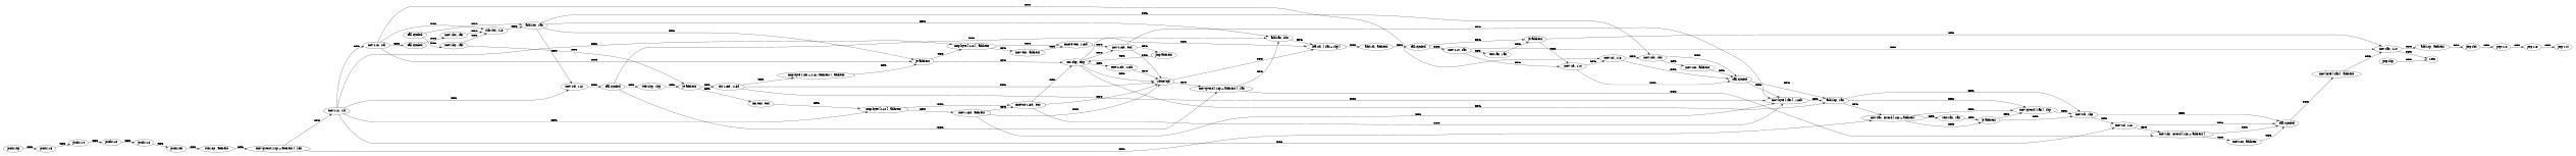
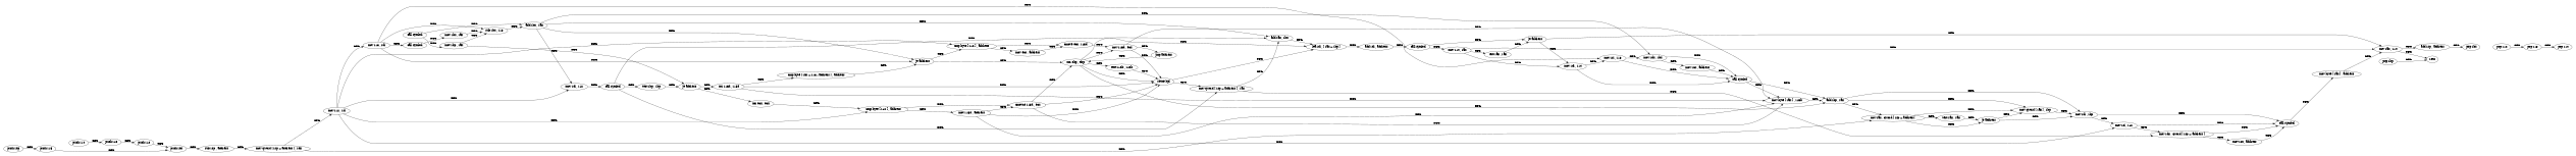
  digraph {
    rankdir=LR
    n1 [label="push rbp"]
    n2 [label="push r15"]
    n3 [label="push r14"]
    n4 [label="push r13"]
    n5 [label="push r12"]
    n6 [label="push rbx"]
    n7 [label="sub rsp , address"]
    n8 [label="mov qword [ rsp + address ] , rdx"]
    n9 [label="mov r12 , rsi"]
    n10 [label="mov rax , qword [ rsp + address ]"]
    n11 [label="mov r13 , rdi"]
    n12 [label="mov rdi , r12"]
    n13 [label="cmp byte [ r12 ] , address"]
    n14 [label="cmp byte [ r12 ] , address"]
    n15 [label="mov rsi , r12"]
    n16 [label="mov qword [ rax ] , rbp"]
    n17 [label="test rax , rax"]
    n18 [label="je address"]
    n19 [label="call symbol"]
    n20 [label="sub rbx , r13"]
    n21 [label="je address"]
    n22 [label="mov rsi , r13"]
    n23 [label="call symbol"]
    n24 [label="mov r15d , address"]
    n25 [label="cmovne r15d , ecx"]
    n26 [label="mov ecx , address"]
    n27 [label="cmove ecx , r15d"]
    n28 [label="call symbol"]
    n29 [label="mov rdx , qword [ rsp + address ]"]
    n30 [label="mov rbx , rax"]
    n31 [label="add rbx , rax"]
    n32 [label="xor ebp , ebp"]
    n33 [label="mov rdx , rbx"]
    n34 [label="call symbol"]
    n35 [label="call symbol"]
    n36 [label="mov rbp , rax"]
    n37 [label="je address"]
    n38 [label="add rax , rbx"]
    n39 [label="xor ecx , ecx"]
    n40 [label="xor r15d , r15d"]
    n41 [label="mov rcx , address"]
    n42 [label="lea rdi , [ rax + rbp ]"]
    n43 [label="test rbp , rbp"]
    n44 [label="mov qword [ rsp + address ] , rax"]
    n45 [label="cmp byte [ rbx + r13 - address ] , address"]
    n46 [label="mov byte [ rax ] , r15b"]
    n47 [label="setne bpl"]
    n48 [label="add rbp , rax"]
    n49 [label="test r15b , r15b"]
    n50 [label="mov r15d , ecx"]
    n51 [label="mov rdi , rbp"]
    n52 [label="add rdi , address"]
    n53 [label="mov rax , r14"]
    n54 [label="add rsp , address"]
    n55 [label=retn]
    n56 [label="pop rbx"]
    n57 [label="pop r12"]
    n58 [label="pop r13"]
    n59 [label="pop r14"]
    n60 [label="pop rbp"]
    n61 [label="mov rdi , r14"]
    n62 [label="mov byte [ rax ] , address"]
    n63 [label="mov rcx , address"]
    n64 [label="call symbol"]
    n65 [label="mov r14 , rax"]
    n66 [label="je address"]
    n67 [label="test rax , rax"]
    n68 [label="jmp address"]
    n1 -> n2 [label=CFG]
-   n2 -> n3 [label=CFG]
+   n2 -> n6 [label=CFG]
    n3 -> n4 [label=CFG]
    n4 -> n5 [label=CFG]
    n5 -> n6 [label=CFG]
    n6 -> n7 [label=CFG]
    n7 -> n8 [label=CFG]
    n8 -> n9 [label=CFG]
    n8 -> n10 [label=DFG]
    n9 -> n11 [label=CFG]
    n9 -> n12 [label=DFG]
    n9 -> n13 [label=DFG]
    n9 -> n14 [label=DFG]
    n9 -> n15 [label=DFG]
    n10 -> n16 [label=DFG]
    n10 -> n17 [label=CFG]
    n10 -> n18 [label=DFG]
    n11 -> n19 [label=CFG]
    n11 -> n20 [label=DFG]
    n11 -> n21 [label=DFG]
    n11 -> n22 [label=DFG]
    n12 -> n23 [label=DFG]
    n13 -> n24 [label=CFG]
    n13 -> n25 [label=DFG]
    n14 -> n26 [label=CFG]
    n14 -> n27 [label=DFG]
    n15 -> n28 [label=DFG]
    n15 -> n29 [label=CFG]
    n16 -> n51 [label=CFG]
    n17 -> n18 [label=CFG]
    n18 -> n16 [label=CFG]
    n18 -> n51 [label=CFG]
    n19 -> n30 [label=DFG]
    n20 -> n31 [label=DFG]
    n21 -> n14 [label=CFG]
    n21 -> n32 [label=CFG]
    n22 -> n33 [label=CFG]
    n22 -> n34 [label=DFG]
    n23 -> n38 [label=DFG]
    n23 -> n43 [label=CFG]
    n23 -> n44 [label=DFG]
    n24 -> n25 [label=CFG]
    n24 -> n46 [label=DFG]
    n24 -> n47 [label=DFG]
    n25 -> n32 [label=CFG]
    n25 -> n46 [label=DFG]
    n25 -> n47 [label=DFG]
    n26 -> n27 [label=CFG]
    n27 -> n50 [label=DFG]
    n28 -> n62 [label=DFG]
    n29 -> n28 [label=DFG]
    n29 -> n63 [label=CFG]
    n30 -> n20 [label=DFG]
    n31 -> n12 [label=CFG]
    n31 -> n21 [label=DFG]
    n31 -> n33 [label=DFG]
    n31 -> n38 [label=DFG]
    n32 -> n42 [label=DFG]
    n32 -> n47 [label=DFG]
    n32 -> n48 [label=DFG]
    n32 -> n49 [label=CFG]
    n32 -> n50 [label=DFG]
    n33 -> n34 [label=DFG]
    n33 -> n41 [label=CFG]
    n34 -> n46 [label=DFG]
    n34 -> n48 [label=DFG]
    n35 -> n31 [label=DFG]
    n35 -> n36 [label=DFG]
    n36 -> n20 [label=CFG]
    n36 -> n37 [label=DFG]
    n37 -> n39 [label=CFG]
    n37 -> n40 [label=CFG]
    n38 -> n42 [label=DFG]
    n39 -> n13 [label=CFG]
    n40 -> n45 [label=CFG]
    n40 -> n46 [label=DFG]
    n40 -> n47 [label=DFG]
    n41 -> n34 [label=CFG]
    n42 -> n52 [label=DFG]
    n43 -> n37 [label=CFG]
    n44 -> n29 [label=DFG]
    n44 -> n38 [label=CFG]
    n45 -> n21 [label=CFG]
    n46 -> n48 [label=CFG]
    n47 -> n42 [label=DFG]
    n47 -> n44 [label=CFG]
    n48 -> n10 [label=CFG]
    n48 -> n16 [label=DFG]
    n48 -> n51 [label=DFG]
    n49 -> n47 [label=CFG]
    n50 -> n46 [label=DFG]
    n50 -> n47 [label=DFG]
    n50 -> n68 [label=CFG]
    n51 -> n15 [label=CFG]
    n51 -> n28 [label=DFG]
    n52 -> n64 [label=DFG]
    n53 -> n54 [label=CFG]
    n53 -> n55 [label=DFG]
    n54 -> n56 [label=CFG]
-   n56 -> n57 [label=CFG]
    n57 -> n58 [label=CFG]
    n58 -> n59 [label=CFG]
    n60 -> n55 [label=CFG]
    n61 -> n22 [label=CFG]
    n61 -> n34 [label=DFG]
    n62 -> n53 [label=CFG]
    n63 -> n28 [label=CFG]
    n64 -> n65 [label=DFG]
    n64 -> n66 [label=DFG]
    n65 -> n53 [label=DFG]
    n65 -> n61 [label=DFG]
    n65 -> n67 [label=CFG]
    n66 -> n53 [label=CFG]
    n66 -> n61 [label=CFG]
    n67 -> n66 [label=CFG]
    n68 -> n32 [label=CFG]
  }
